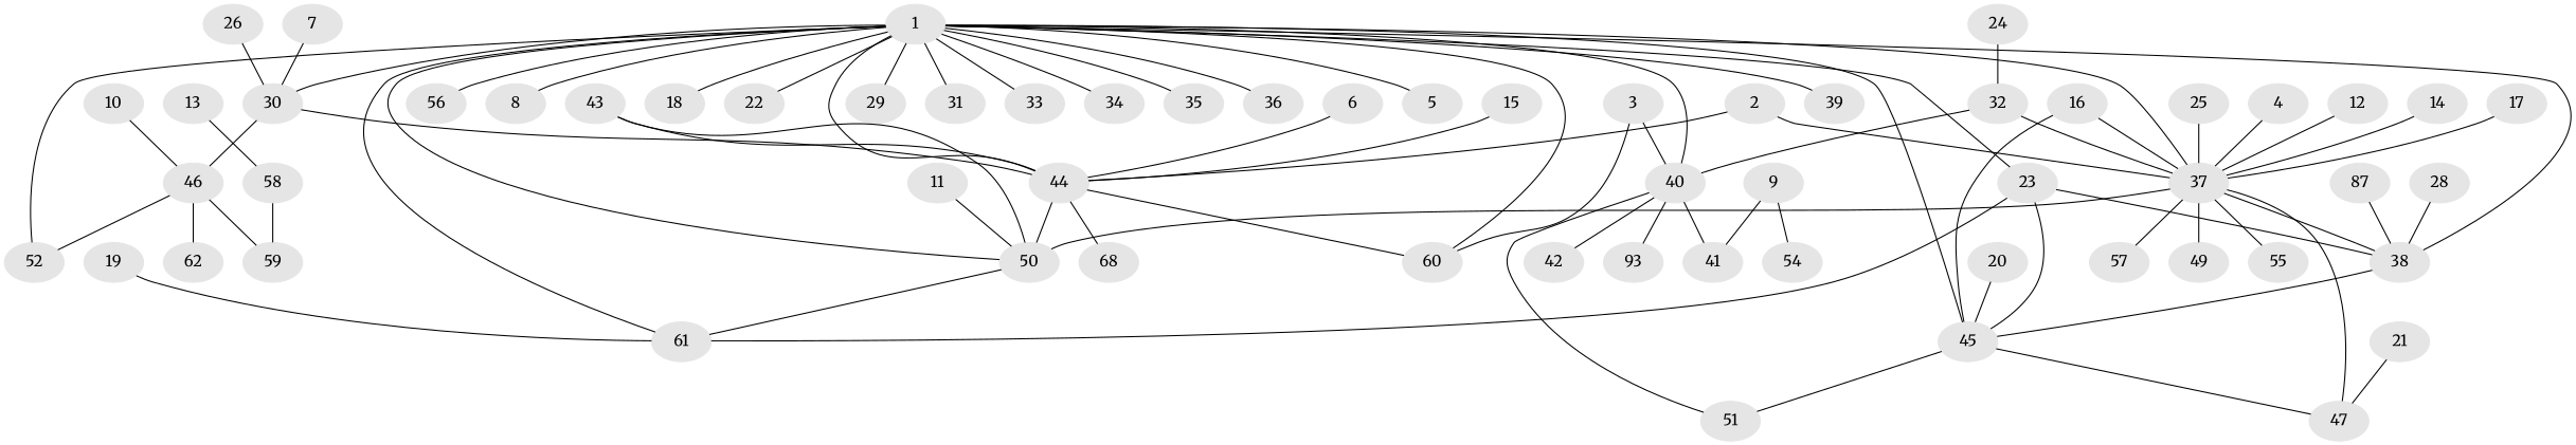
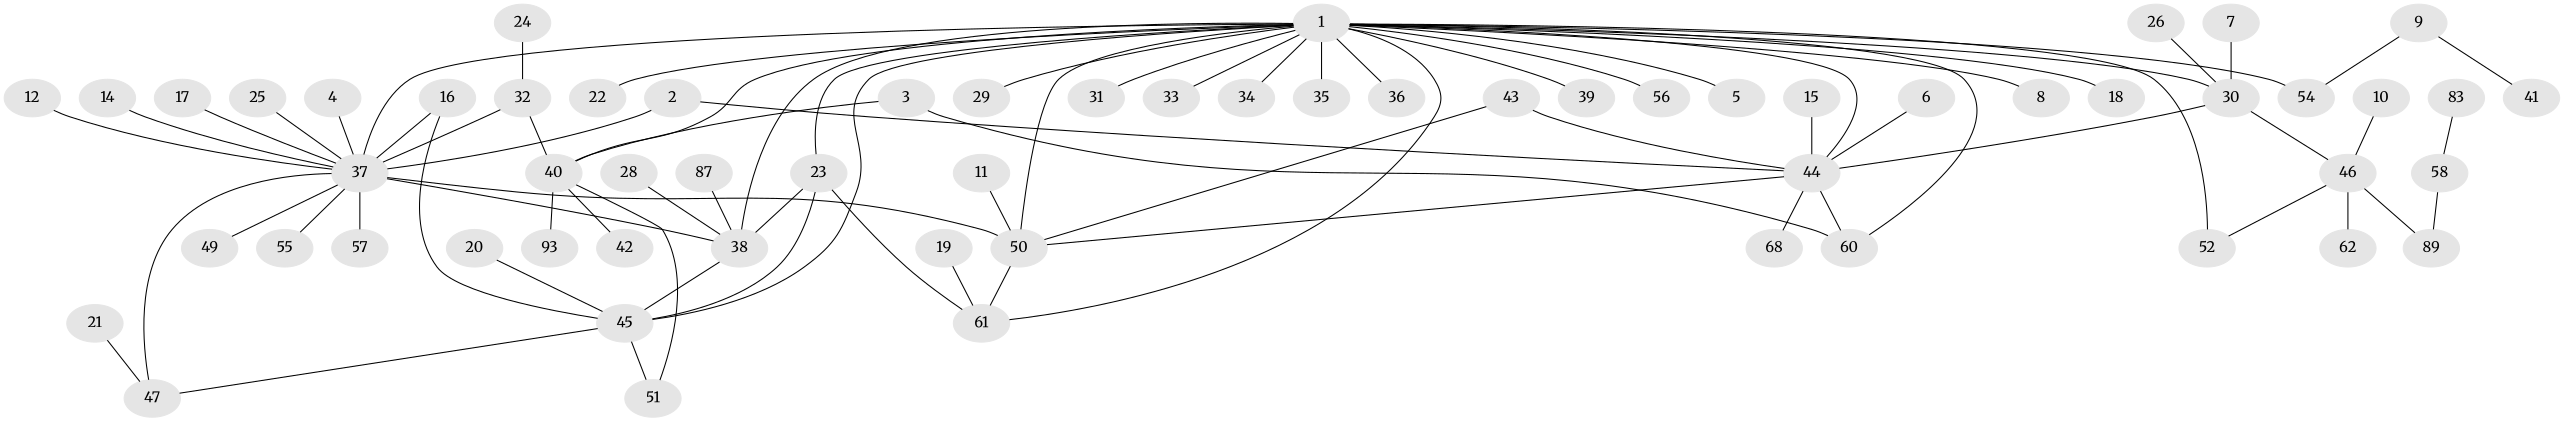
  graph {
    fontname=Merriweather
    node [color=gray90 fontname=Merriweather style=filled]
    edge [fontname=Merriweather weight=1.0]
    1
    5
    8
    18
    22
    23
    29
    30
    31
    33
    34
    35
    36
    37
    38
    39
    40
    44
    45
    50
    52
    54
    56
    60
    61
    46
    47
    49
    55
    57
    41
    42
    n33 [label=93]
    51
    n35 [label=68]
    2
    3
    4
    6
    7
    9
    10
-   59
+   59 [label=89]
    62
    11
    12
-   13
+   13 [label=83]
    58
    14
    15
    16
    17
    19
    20
    21
    24
    32
    25
    26
    n60 [label=87]
    28
    43
    1 -- 5
    1 -- 8
    1 -- 18
    1 -- 22 [weight=2.0]
    1 -- 23
    1 -- 29 [weight=2.0]
    1 -- 30 [weight=2.0]
    1 -- 31
    1 -- 33
    1 -- 34
    1 -- 35
    1 -- 36
    1 -- 37
    1 -- 38
    1 -- 39
    1 -- 40
    1 -- 44 [weight=2.0]
    1 -- 45 [weight=2.0]
    1 -- 50
    1 -- 52
+   1 -- 54
    1 -- 56
    1 -- 60
    1 -- 61
    23 -- 38
    23 -- 45
    23 -- 61
    30 -- 44
    30 -- 46
    37 -- 38
    37 -- 50 [weight=3.0]
    37 -- 47
    37 -- 49
    37 -- 55
    37 -- 57
    38 -- 45
-   40 -- 41
    40 -- 42
    40 -- n33
    40 -- 51
    44 -- 50 [weight=2.0]
    44 -- 60
    44 -- n35
    45 -- 47
    45 -- 51
    50 -- 61
    46 -- 52
    46 -- 59
    46 -- 62
    2 -- 37
    2 -- 44
    3 -- 40
    3 -- 60
    4 -- 37
    6 -- 44
    7 -- 30
    9 -- 54
    9 -- 41
    10 -- 46
    11 -- 50
    12 -- 37
    13 -- 58
    58 -- 59
    14 -- 37
    15 -- 44
    16 -- 37
    16 -- 45
    17 -- 37
    19 -- 61
    20 -- 45
    21 -- 47
    24 -- 32
    32 -- 37
    32 -- 40
    25 -- 37
    26 -- 30
    n60 -- 38
    28 -- 38
    43 -- 44
    43 -- 50
  }
